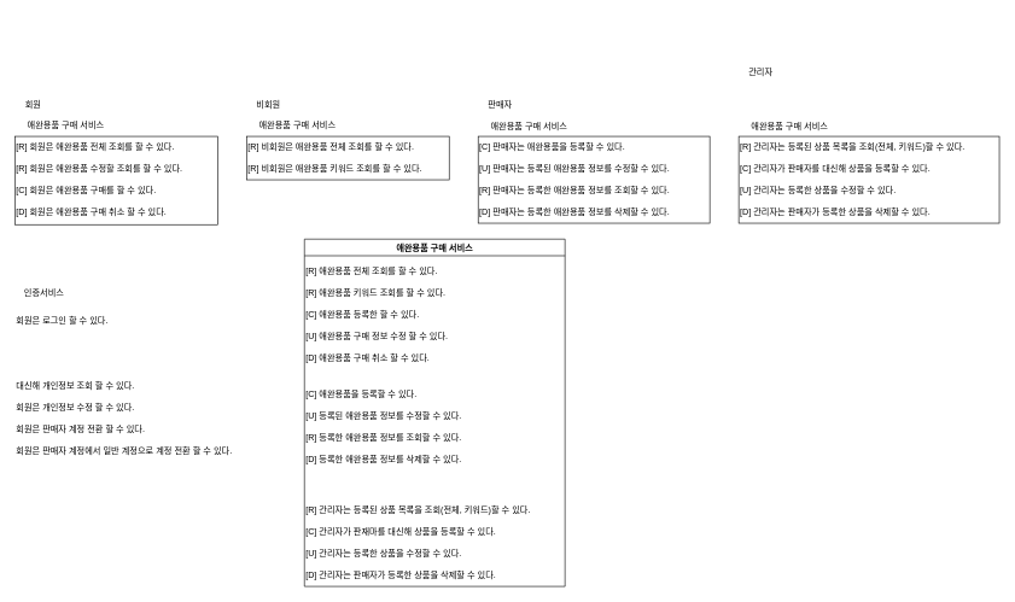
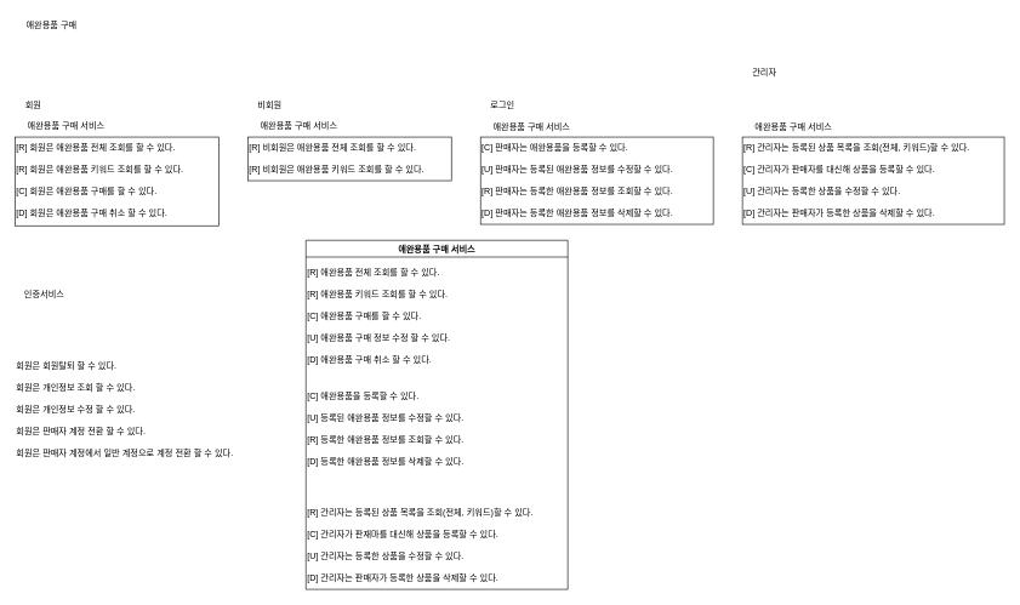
  <mxCell id="0" />
  <mxCell id="1" parent="0" />
  <mxCell id="2" value="" style="rounded=0;whiteSpace=wrap;html=1;labelBackgroundColor=none;" vertex="1" parent="1"><mxGeometry x="1020" y="188" width="360" height="120" as="geometry" /></mxCell>
  <mxCell id="3" value="" style="rounded=0;whiteSpace=wrap;html=1;labelBackgroundColor=none;" vertex="1" parent="1"><mxGeometry x="660" y="188" width="320" height="120" as="geometry" /></mxCell>
  <mxCell id="4" value="" style="rounded=0;whiteSpace=wrap;html=1;labelBackgroundColor=none;" vertex="1" parent="1"><mxGeometry x="340" y="188" width="280" height="60" as="geometry" /></mxCell>
  <mxCell id="5" value="" style="rounded=0;whiteSpace=wrap;html=1;labelBackgroundColor=none;" vertex="1" parent="1"><mxGeometry x="20" y="188" width="280" height="122" as="geometry" /></mxCell>
+ <mxCell id="6" value="애완용품 구매" style="text;html=1;align=center;verticalAlign=middle;resizable=0;points=[];autosize=1;strokeColor=none;fillColor=none;labelBackgroundColor=none;" vertex="1" parent="1"><mxGeometry x="20" y="20" width="100" height="30" as="geometry" /></mxCell>
  <mxCell id="7" value="회원" style="text;html=1;align=center;verticalAlign=middle;resizable=0;points=[];autosize=1;strokeColor=none;fillColor=none;labelBackgroundColor=none;" vertex="1" parent="1"><mxGeometry x="20" y="130" width="50" height="30" as="geometry" /></mxCell>
  <mxCell id="8" value="비회원" style="text;html=1;align=center;verticalAlign=middle;resizable=0;points=[];autosize=1;strokeColor=none;fillColor=none;labelBackgroundColor=none;" vertex="1" parent="1"><mxGeometry x="340" y="130" width="60" height="30" as="geometry" /></mxCell>
- <mxCell id="9" value="판매자" style="text;html=1;align=center;verticalAlign=middle;resizable=0;points=[];autosize=1;strokeColor=none;fillColor=none;labelBackgroundColor=none;" vertex="1" parent="1"><mxGeometry x="660" y="130" width="60" height="30" as="geometry" /></mxCell>
+ <mxCell id="9" value="로그인" style="text;html=1;align=center;verticalAlign=middle;resizable=0;points=[];autosize=1;strokeColor=none;fillColor=none;labelBackgroundColor=none;" vertex="1" parent="1"><mxGeometry x="660" y="130" width="60" height="30" as="geometry" /></mxCell>
  <mxCell id="10" value="관리자" style="text;html=1;align=center;verticalAlign=middle;resizable=0;points=[];autosize=1;strokeColor=none;fillColor=none;labelBackgroundColor=none;" vertex="1" parent="1"><mxGeometry x="1020" y="85" width="60" height="30" as="geometry" /></mxCell>
  <mxCell id="11" value="[R] 회원은 애완용품 전체 조회를 할 수 있다." style="text;html=1;align=left;verticalAlign=middle;resizable=0;points=[];autosize=1;strokeColor=none;fillColor=none;labelBackgroundColor=none;" vertex="1" parent="1"><mxGeometry x="20" y="188" width="260" height="30" as="geometry" /></mxCell>
- <mxCell id="12" value="[R] 회원은 애완용품 수정할 조회를 할 수 있다." style="text;html=1;align=left;verticalAlign=middle;resizable=0;points=[];autosize=1;strokeColor=none;fillColor=none;labelBackgroundColor=none;" vertex="1" parent="1"><mxGeometry x="20" y="218" width="270" height="30" as="geometry" /></mxCell>
+ <mxCell id="12" value="[R] 회원은 애완용품 키워드 조회를 할 수 있다." style="text;html=1;align=left;verticalAlign=middle;resizable=0;points=[];autosize=1;strokeColor=none;fillColor=none;labelBackgroundColor=none;" vertex="1" parent="1"><mxGeometry x="20" y="218" width="270" height="30" as="geometry" /></mxCell>
  <mxCell id="13" value="[C] 회원은 애완용품 구매를 할 수 있다." style="text;html=1;align=left;verticalAlign=middle;resizable=0;points=[];autosize=1;strokeColor=none;fillColor=none;labelBackgroundColor=none;" vertex="1" parent="1"><mxGeometry x="20" y="248" width="230" height="30" as="geometry" /></mxCell>
  <mxCell id="14" value="[D] 회원은 애완용품 구매 취소 할 수 있다." style="text;html=1;align=left;verticalAlign=middle;resizable=0;points=[];autosize=1;strokeColor=none;fillColor=none;labelBackgroundColor=none;" vertex="1" parent="1"><mxGeometry x="20" y="278" width="250" height="30" as="geometry" /></mxCell>
  <mxCell id="15" value="[R] 비회원은 애완용품 전체 조회를 할 수 있다." style="text;html=1;align=left;verticalAlign=middle;resizable=0;points=[];autosize=1;strokeColor=none;fillColor=none;labelBackgroundColor=none;" vertex="1" parent="1"><mxGeometry x="340" y="188" width="270" height="30" as="geometry" /></mxCell>
  <mxCell id="16" value="[R] 비회원은 애완용품 키워드 조회를 할 수 있다." style="text;html=1;align=left;verticalAlign=middle;resizable=0;points=[];autosize=1;strokeColor=none;fillColor=none;labelBackgroundColor=none;" vertex="1" parent="1"><mxGeometry x="340" y="218" width="280" height="30" as="geometry" /></mxCell>
  <mxCell id="17" value="애완용품 구매 서비스" style="text;html=1;align=center;verticalAlign=middle;resizable=0;points=[];autosize=1;strokeColor=none;fillColor=none;labelBackgroundColor=none;" vertex="1" parent="1"><mxGeometry x="20" y="158" width="140" height="30" as="geometry" /></mxCell>
  <mxCell id="18" value="애완용품 구매 서비스" style="text;html=1;align=center;verticalAlign=middle;resizable=0;points=[];autosize=1;strokeColor=none;fillColor=none;labelBackgroundColor=none;" vertex="1" parent="1"><mxGeometry x="340" y="158" width="140" height="30" as="geometry" /></mxCell>
  <mxCell id="19" value="[C] 판매자는 애완용품을 등록할 수 있다." style="text;html=1;align=left;verticalAlign=middle;resizable=0;points=[];autosize=1;strokeColor=none;fillColor=none;labelBackgroundColor=none;" vertex="1" parent="1"><mxGeometry x="660" y="188" width="240" height="30" as="geometry" /></mxCell>
  <mxCell id="20" value="[U] 판매자는 등록된 애완용품 정보를 수정할 수 있다." style="text;html=1;align=left;verticalAlign=middle;resizable=0;points=[];autosize=1;strokeColor=none;fillColor=none;labelBackgroundColor=none;" vertex="1" parent="1"><mxGeometry x="660" y="218" width="310" height="30" as="geometry" /></mxCell>
  <mxCell id="21" value="[R] 판매자는 등록한 애완용품 정보를 조회할 수 있다." style="text;html=1;align=left;verticalAlign=middle;resizable=0;points=[];autosize=1;strokeColor=none;fillColor=none;labelBackgroundColor=none;" vertex="1" parent="1"><mxGeometry x="660" y="248" width="310" height="30" as="geometry" /></mxCell>
  <mxCell id="22" value="[D] 판매자는 등록한 애완용품 정보를 삭제할 수 있다." style="text;html=1;align=left;verticalAlign=middle;resizable=0;points=[];autosize=1;strokeColor=none;fillColor=none;labelBackgroundColor=none;" vertex="1" parent="1"><mxGeometry x="660" y="278" width="310" height="30" as="geometry" /></mxCell>
  <mxCell id="23" value="[R] 관리자는 등록된 상품 목록을 조회(전체, 키워드)할 수 있다." style="text;html=1;align=left;verticalAlign=middle;resizable=0;points=[];autosize=1;strokeColor=none;fillColor=none;labelBackgroundColor=none;" vertex="1" parent="1"><mxGeometry x="1020" y="188" width="360" height="30" as="geometry" /></mxCell>
  <mxCell id="24" value="[U] 관리자는 등록한 상품을 수정할 수 있다." style="text;html=1;align=left;verticalAlign=middle;resizable=0;points=[];autosize=1;strokeColor=none;fillColor=none;labelBackgroundColor=none;" vertex="1" parent="1"><mxGeometry x="1020" y="248" width="250" height="30" as="geometry" /></mxCell>
  <mxCell id="25" value="[D] 관리자는 판매자가 등록한 상품을 삭제할 수 있다." style="text;html=1;align=left;verticalAlign=middle;resizable=0;points=[];autosize=1;strokeColor=none;fillColor=none;labelBackgroundColor=none;" vertex="1" parent="1"><mxGeometry x="1020" y="278" width="310" height="30" as="geometry" /></mxCell>
  <mxCell id="26" value="[C] 관리자가 판매자를 대신해 상품을 등록할 수 있다." style="text;html=1;align=left;verticalAlign=middle;resizable=0;points=[];autosize=1;strokeColor=none;fillColor=none;labelBackgroundColor=none;" vertex="1" parent="1"><mxGeometry x="1020" y="218" width="310" height="30" as="geometry" /></mxCell>
  <mxCell id="27" value="애완용품 구매 서비스" style="swimlane;whiteSpace=wrap;html=1;labelBackgroundColor=none;" vertex="1" parent="1"><mxGeometry x="420" y="330" width="360" height="480" as="geometry"><mxRectangle x="-400" y="320" width="160" height="30" as="alternateBounds" /></mxGeometry></mxCell>
  <mxCell id="28" value="[R] 애완용품 전체 조회를 할 수 있다." style="text;html=1;align=left;verticalAlign=middle;resizable=0;points=[];autosize=1;strokeColor=none;fillColor=none;labelBackgroundColor=none;" vertex="1" parent="27"><mxGeometry y="30" width="220" height="30" as="geometry" /></mxCell>
  <mxCell id="29" value="[R] 애완용품 키워드 조회를 할 수 있다." style="text;html=1;align=left;verticalAlign=middle;resizable=0;points=[];autosize=1;strokeColor=none;fillColor=none;labelBackgroundColor=none;" vertex="1" parent="27"><mxGeometry y="60" width="230" height="30" as="geometry" /></mxCell>
- <mxCell id="30" value="[C] 애완용품 등록한 할 수 있다." style="text;html=1;align=left;verticalAlign=middle;resizable=0;points=[];autosize=1;strokeColor=none;fillColor=none;labelBackgroundColor=none;" vertex="1" parent="27"><mxGeometry y="90" width="190" height="30" as="geometry" /></mxCell>
+ <mxCell id="30" value="[C] 애완용품 구매를 할 수 있다." style="text;html=1;align=left;verticalAlign=middle;resizable=0;points=[];autosize=1;strokeColor=none;fillColor=none;labelBackgroundColor=none;" vertex="1" parent="27"><mxGeometry y="90" width="190" height="30" as="geometry" /></mxCell>
  <mxCell id="31" value="[U] 애완용품 구매 정보 수정 할 수 있다." style="text;html=1;align=left;verticalAlign=middle;resizable=0;points=[];autosize=1;strokeColor=none;fillColor=none;labelBackgroundColor=none;" vertex="1" parent="27"><mxGeometry y="120" width="230" height="30" as="geometry" /></mxCell>
  <mxCell id="32" value="[D] 애완용품 구매 취소 할 수 있다." style="text;html=1;align=left;verticalAlign=middle;resizable=0;points=[];autosize=1;strokeColor=none;fillColor=none;labelBackgroundColor=none;" vertex="1" parent="27"><mxGeometry y="150" width="210" height="30" as="geometry" /></mxCell>
  <mxCell id="33" value="[C] 애완용품을 등록할 수 있다." style="text;html=1;align=left;verticalAlign=middle;resizable=0;points=[];autosize=1;strokeColor=none;fillColor=none;labelBackgroundColor=none;" vertex="1" parent="27"><mxGeometry y="200" width="190" height="30" as="geometry" /></mxCell>
  <mxCell id="34" value="[U] 등록된 애완용품 정보를 수정할 수 있다." style="text;html=1;align=left;verticalAlign=middle;resizable=0;points=[];autosize=1;strokeColor=none;fillColor=none;labelBackgroundColor=none;" vertex="1" parent="27"><mxGeometry y="230" width="250" height="30" as="geometry" /></mxCell>
  <mxCell id="35" value="[R] 등록한 애완용품 정보를 조회할 수 있다." style="text;html=1;align=left;verticalAlign=middle;resizable=0;points=[];autosize=1;strokeColor=none;fillColor=none;labelBackgroundColor=none;" vertex="1" parent="27"><mxGeometry y="260" width="250" height="30" as="geometry" /></mxCell>
  <mxCell id="36" value="[D] 등록한 애완용품 정보를 삭제할 수 있다." style="text;html=1;align=left;verticalAlign=middle;resizable=0;points=[];autosize=1;strokeColor=none;fillColor=none;labelBackgroundColor=none;" vertex="1" parent="27"><mxGeometry y="290" width="250" height="30" as="geometry" /></mxCell>
  <mxCell id="37" value="[R] 관리자는 등록된 상품 목록을 조회(전체, 키워드)할 수 있다." style="text;html=1;align=left;verticalAlign=middle;resizable=0;points=[];autosize=1;strokeColor=none;fillColor=none;labelBackgroundColor=none;" vertex="1" parent="27"><mxGeometry y="360" width="360" height="30" as="geometry" /></mxCell>
  <mxCell id="38" value="[C] 관리자가 판재마를 대신해 상품을 등록할 수 있다." style="text;html=1;align=left;verticalAlign=middle;resizable=0;points=[];autosize=1;strokeColor=none;fillColor=none;labelBackgroundColor=none;" vertex="1" parent="27"><mxGeometry y="390" width="310" height="30" as="geometry" /></mxCell>
  <mxCell id="39" value="[U] 관리자는 등록한 상품을 수정할 수 있다." style="text;html=1;align=left;verticalAlign=middle;resizable=0;points=[];autosize=1;strokeColor=none;fillColor=none;labelBackgroundColor=none;" vertex="1" parent="27"><mxGeometry y="420" width="250" height="30" as="geometry" /></mxCell>
  <mxCell id="40" value="[D] 관리자는 판매자가 등록한 상품을 삭제할 수 있다." style="text;html=1;align=left;verticalAlign=middle;resizable=0;points=[];autosize=1;strokeColor=none;fillColor=none;labelBackgroundColor=none;" vertex="1" parent="27"><mxGeometry y="450" width="310" height="30" as="geometry" /></mxCell>
  <mxCell id="41" value="애완용품 구매 서비스" style="text;html=1;align=center;verticalAlign=middle;resizable=0;points=[];autosize=1;strokeColor=none;fillColor=none;labelBackgroundColor=none;" vertex="1" parent="1"><mxGeometry x="660" y="160" width="140" height="30" as="geometry" /></mxCell>
  <mxCell id="42" value="애완용품 구매 서비스" style="text;html=1;align=center;verticalAlign=middle;resizable=0;points=[];autosize=1;strokeColor=none;fillColor=none;labelBackgroundColor=none;" vertex="1" parent="1"><mxGeometry x="1020" y="160" width="140" height="30" as="geometry" /></mxCell>
  <mxCell id="43" value="인증서비스" style="text;html=1;align=center;verticalAlign=middle;resizable=0;points=[];autosize=1;strokeColor=none;fillColor=none;labelBackgroundColor=none;" vertex="1" parent="1"><mxGeometry x="20" y="390" width="80" height="30" as="geometry" /></mxCell>
- <mxCell id="44" value="회원은 로그인 할 수 있다." style="text;html=1;align=left;verticalAlign=middle;resizable=0;points=[];autosize=1;strokeColor=none;fillColor=none;labelBackgroundColor=none;" vertex="1" parent="1"><mxGeometry x="20" y="428" width="160" height="30" as="geometry" /></mxCell>
- <mxCell id="46" value="대신해 개인정보 조회 할 수 있다." style="text;html=1;align=left;verticalAlign=middle;resizable=0;points=[];autosize=1;strokeColor=none;fillColor=none;labelBackgroundColor=none;" vertex="1" parent="1"><mxGeometry x="20" y="518" width="200" height="30" as="geometry" /></mxCell>
+ <mxCell id="45" value="회원은 회원탈퇴 할 수 있다." style="text;html=1;align=left;verticalAlign=middle;resizable=0;points=[];autosize=1;strokeColor=none;fillColor=none;labelBackgroundColor=none;" vertex="1" parent="1"><mxGeometry x="20" y="488" width="170" height="30" as="geometry" /></mxCell>
+ <mxCell id="46" value="회원은 개인정보 조회 할 수 있다." style="text;html=1;align=left;verticalAlign=middle;resizable=0;points=[];autosize=1;strokeColor=none;fillColor=none;labelBackgroundColor=none;" vertex="1" parent="1"><mxGeometry x="20" y="518" width="200" height="30" as="geometry" /></mxCell>
  <mxCell id="47" value="회원은 개인정보 수정 할 수 있다." style="text;html=1;align=left;verticalAlign=middle;resizable=0;points=[];autosize=1;strokeColor=none;fillColor=none;labelBackgroundColor=none;" vertex="1" parent="1"><mxGeometry x="20" y="548" width="200" height="30" as="geometry" /></mxCell>
  <mxCell id="48" value="회원은 판매자 계정 전환 할 수 있다." style="text;html=1;align=left;verticalAlign=middle;resizable=0;points=[];autosize=1;strokeColor=none;fillColor=none;labelBackgroundColor=none;" vertex="1" parent="1"><mxGeometry x="20" y="578" width="210" height="30" as="geometry" /></mxCell>
  <mxCell id="49" value="회원은 판매자 계정에서 일반 계정으로 계정 전환 할 수 있다." style="text;html=1;align=left;verticalAlign=middle;resizable=0;points=[];autosize=1;strokeColor=none;fillColor=none;labelBackgroundColor=none;" vertex="1" parent="1"><mxGeometry x="20" y="608" width="340" height="30" as="geometry" /></mxCell>
